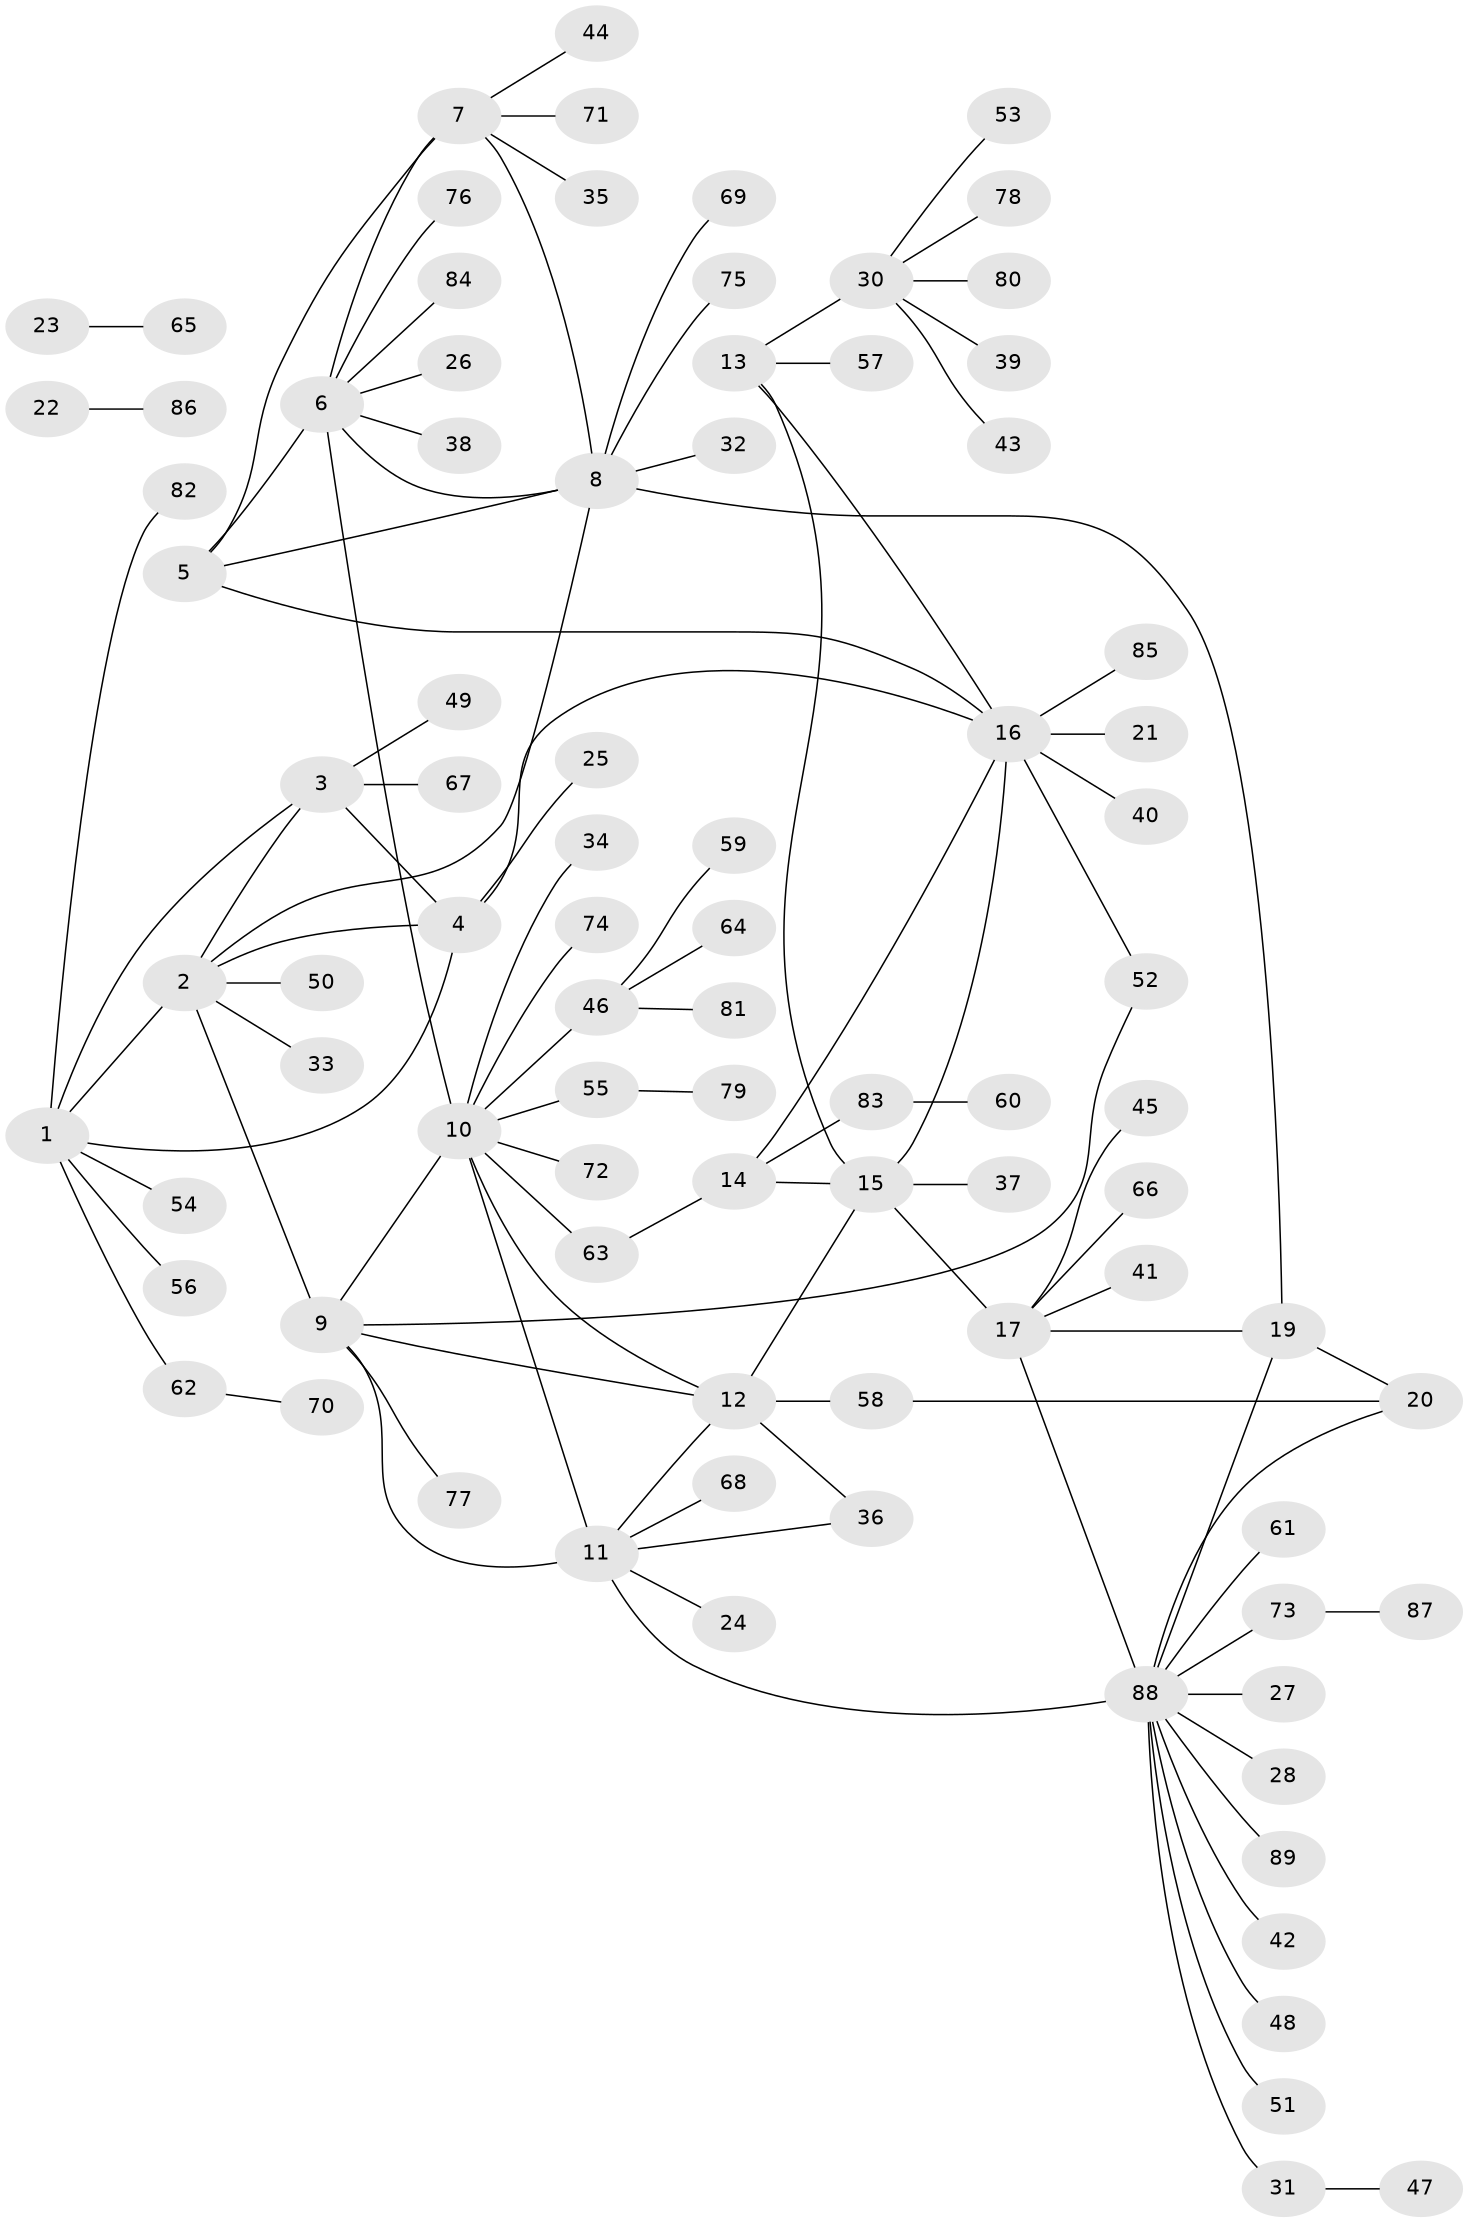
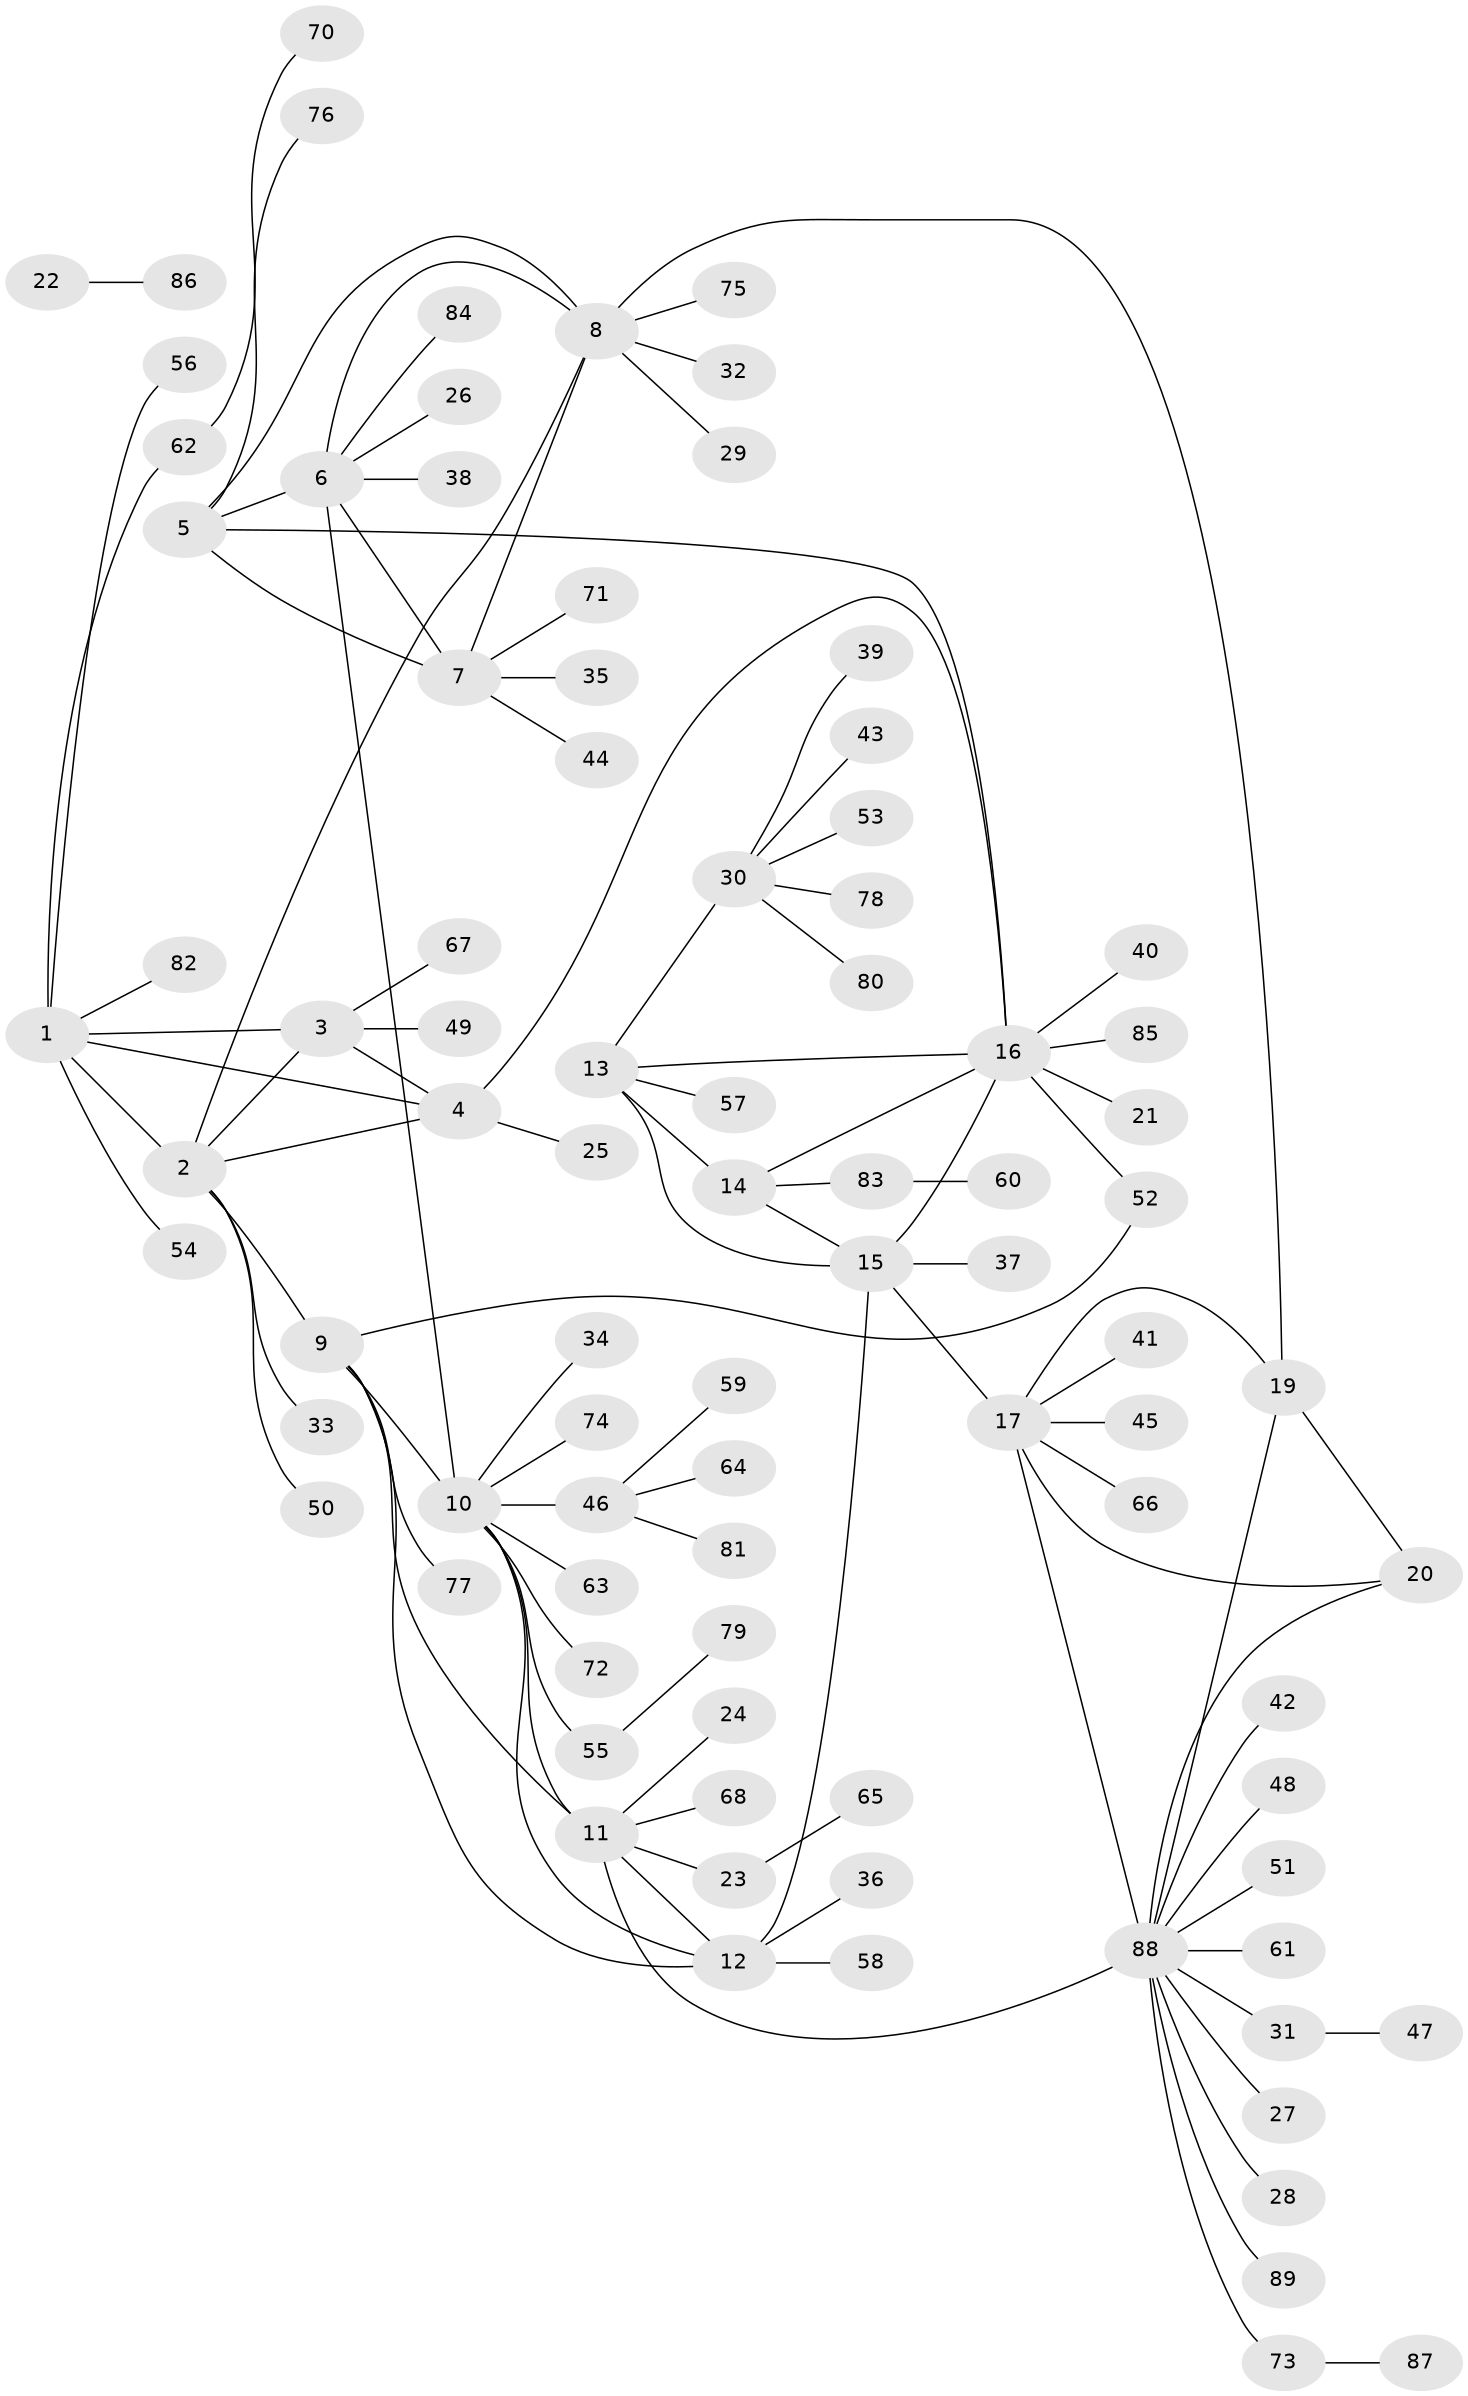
  graph {
    fontname="DejaVu Sans"
    rankdir=LR
    node [color=gray90 fontname="DejaVu Sans" style=filled]
    edge [fontname="DejaVu Sans"]
    1
    2
    3
    4
    54
    56
    62
    82
    8
    9
    33
    50
    49
    67
    16
    25
    22
    86
    70
    19
    32
-   69
+   69 [label=29]
    75
    10
    11
    12
    52
    77
    21
    40
    85
    5
    6
    7
    26
    38
    76
    84
    35
    44
    71
    34
    46
    55
    63
    72
    74
    20
    n49 [label=88]
    23
    24
    68
    15
    36
    58
    59
    64
    81
    79
    27
    28
    n62 [label=89]
    31
    42
    48
    51
    61
    73
    65
    17
    37
    13
    14
    30
    57
    83
    39
    43
    53
    78
    80
    60
    41
    45
    66
    47
    87
    1 -- 2
    1 -- 3
    1 -- 4
    1 -- 54
    1 -- 56
    1 -- 62
    1 -- 82
    2 -- 3
    2 -- 4
    2 -- 8
    2 -- 9
    2 -- 33
    2 -- 50
    3 -- 4
    3 -- 49
    3 -- 67
    4 -- 16
    4 -- 25
    62 -- 70
    8 -- 19
    8 -- 32
    8 -- 69
    8 -- 75
    9 -- 10
    9 -- 11
    9 -- 12
    9 -- 52
    9 -- 77
    16 -- 52
    16 -- 21
    16 -- 40
    16 -- 85
    22 -- 86
    19 -- 20
    10 -- 11
    10 -- 12
    10 -- 34
    10 -- 46
    10 -- 55
    10 -- 63
    10 -- 72
    10 -- 74
    11 -- 12
    11 -- n49
-   11 -- 36
+   11 -- 23
    11 -- 24
    11 -- 68
    12 -- 15
    12 -- 36
    12 -- 58
    5 -- 8
    5 -- 16
    5 -- 6
    5 -- 7
    6 -- 8
    6 -- 10
    6 -- 7
    6 -- 26
    6 -- 38
-   6 -- 76
+   5 -- 76
    6 -- 84
    7 -- 8
    7 -- 35
    7 -- 44
    7 -- 71
    46 -- 59
    46 -- 64
    46 -- 81
    55 -- 79
    n49 -- 19
    n49 -- 20
    n49 -- 27
    n49 -- 28
    n49 -- n62
    n49 -- 31
    n49 -- 42
    n49 -- 48
    n49 -- 51
    n49 -- 61
    n49 -- 73
    23 -- 65
    15 -- 16
    15 -- 17
    15 -- 37
    31 -- 47
    73 -- 87
    17 -- 19
-   58 -- 20
+   17 -- 20
    17 -- n49
    17 -- 41
    17 -- 45
    17 -- 66
    13 -- 16
    13 -- 15
-   63 -- 14
+   13 -- 14
    13 -- 30
    13 -- 57
    14 -- 16
    14 -- 15
    14 -- 83
    30 -- 39
    30 -- 43
    30 -- 53
    30 -- 78
    30 -- 80
    83 -- 60
  }
